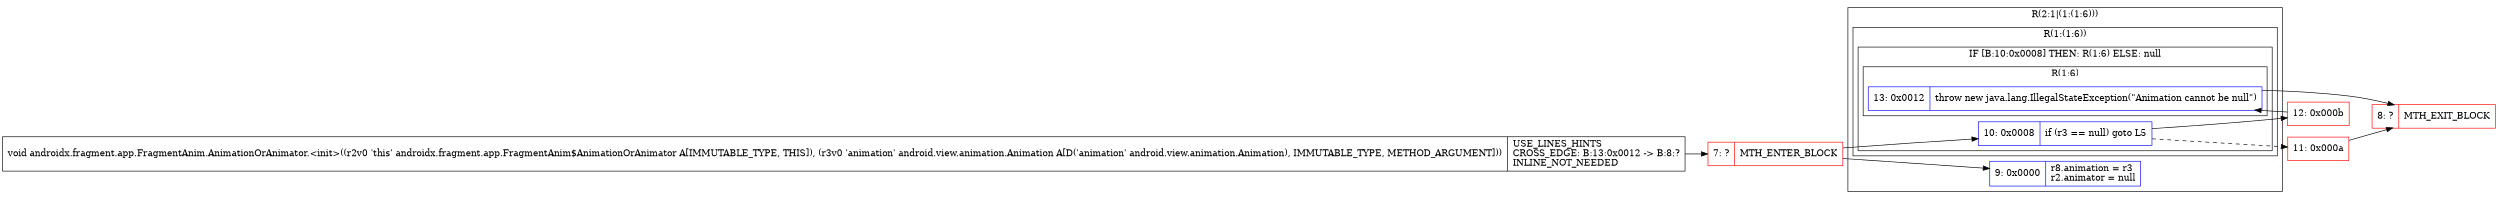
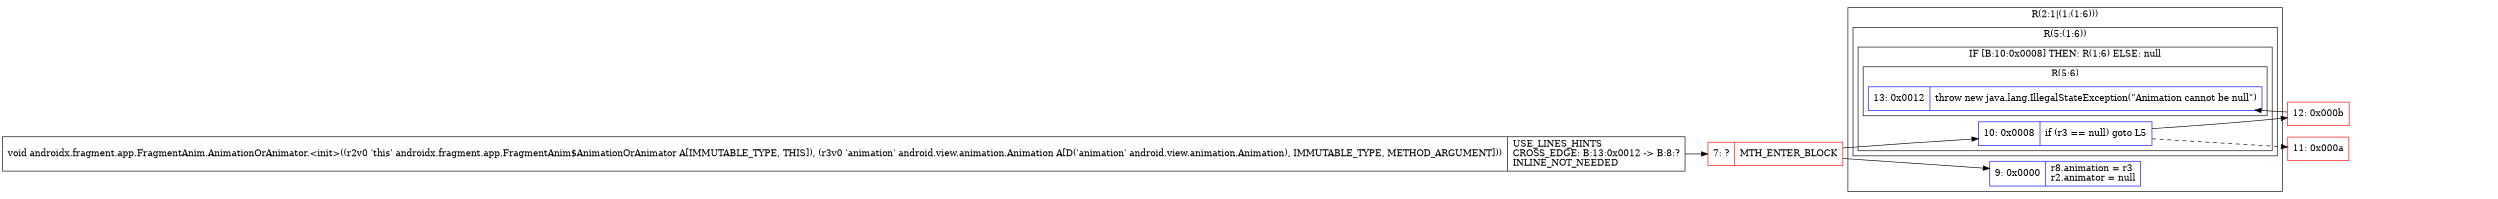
  digraph {
    rankdir=LR
    node [color=red shape=record]
    n1 [color=blue label="{13\:\ 0x0012|throw new java.lang.IllegalStateException(\"Animation cannot be null\")\l}"]
    n2 [color=blue label="{10\:\ 0x0008|if (r3 == null) goto L5\l}"]
    n3 [color=blue label="{9\:\ 0x0000|r8.animation = r3\lr2.animator = null\l}"]
-   n4 [label="{8\:\ ?|MTH_EXIT_BLOCK\l}"]
    n5 [label="{11\:\ 0x000a}"]
    n6 [label="{12\:\ 0x000b}"]
    n7 [label="{7\:\ ?|MTH_ENTER_BLOCK\l}"]
    n8 [label="{void androidx.fragment.app.FragmentAnim.AnimationOrAnimator.\<init\>((r2v0 'this' androidx.fragment.app.FragmentAnim$AnimationOrAnimator A[IMMUTABLE_TYPE, THIS]), (r3v0 'animation' android.view.animation.Animation A[D('animation' android.view.animation.Animation), IMMUTABLE_TYPE, METHOD_ARGUMENT]))  | USE_LINES_HINTS\lCROSS_EDGE: B:13:0x0012 \-\> B:8:?\lINLINE_NOT_NEEDED\l}" color=""]
    subgraph cluster_1 {
      label="R(2:1|(1:(1:6)))"
      n3
      subgraph cluster_2 {
-       label="R(1:(1:6))"
+       label="R(5:(1:6))"
        subgraph cluster_3 {
          label="IF [B:10:0x0008] THEN: R(1:6) ELSE: null"
          n2
          subgraph cluster_4 {
-           label="R(1:6)"
+           label="R(5:6)"
            n1
          }
        }
      }
    }
-   n1 -> n4
    n2 -> n5 [style=dashed]
    n2 -> n6
-   n5 -> n4
    n6 -> n1
    n7 -> n2
    n7 -> n3
    n8 -> n7
  }
